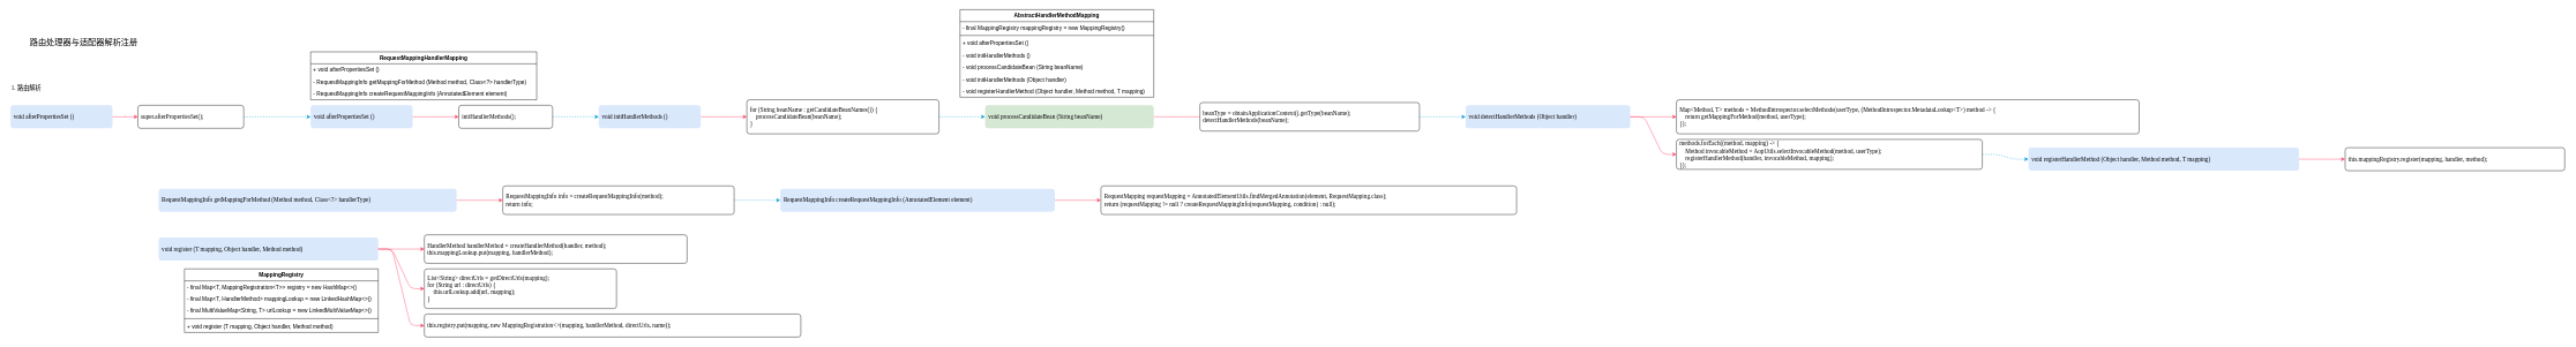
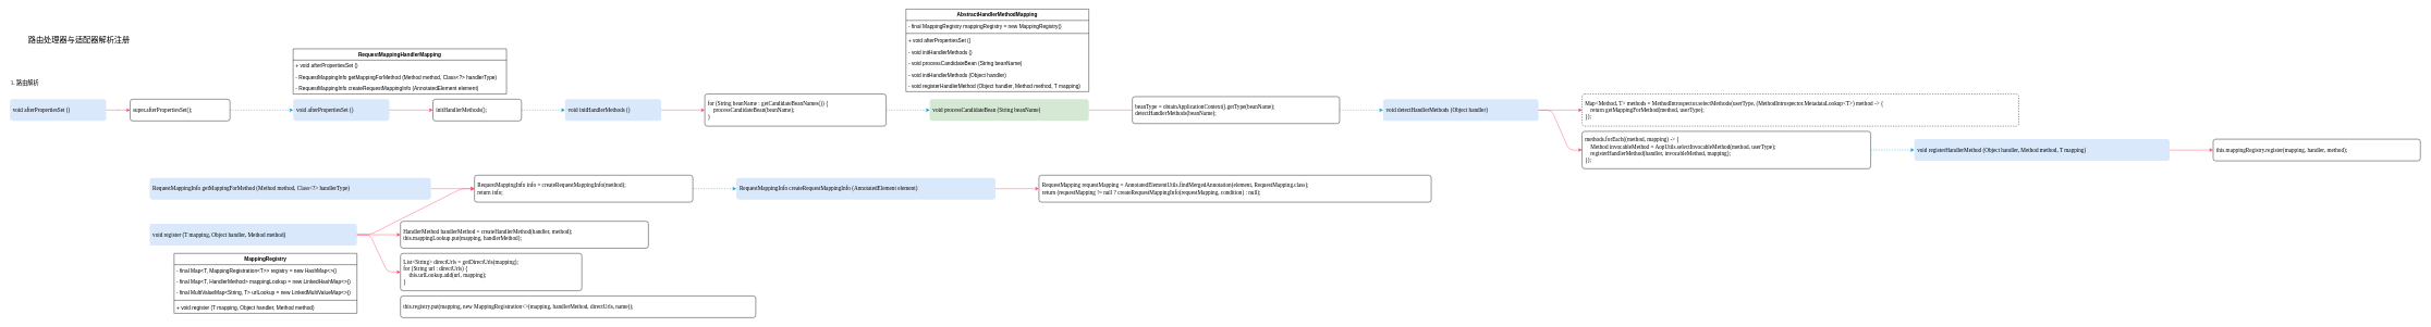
  <mxCell id="0" />
  <mxCell id="1" parent="0" />
  <mxCell id="2" value="路由处理器与适配器解析注册" style="text;html=1;align=left;verticalAlign=middle;resizable=0;points=[];autosize=1;fontSize=18;fontFamily=source code pro;" vertex="1" parent="1"><mxGeometry x="60" y="78" width="135.5" height="25" as="geometry" /></mxCell>
  <mxCell id="3" value="1. 路由解析" style="text;html=1;align=left;verticalAlign=middle;resizable=0;points=[];autosize=1;fontSize=13;fontFamily=source code pro;" vertex="1" parent="1"><mxGeometry x="20" y="178" width="84.5" height="25" as="geometry" /></mxCell>
  <mxCell id="4" value="void afterPropertiesSet ()" style="rounded=1;whiteSpace=wrap;html=1;fontFamily=source code pro;fontSize=13;align=left;spacingLeft=5;arcSize=12;absoluteArcSize=1;strokeColor=none;fillColor=#DAE8FC;" vertex="1" parent="1"><mxGeometry x="20" y="228" width="221" height="50" as="geometry" /></mxCell>
  <mxCell id="5" value="super.afterPropertiesSet();" style="rounded=1;whiteSpace=wrap;html=1;fontFamily=source code pro;fontSize=13;align=left;spacingLeft=5;arcSize=12;absoluteArcSize=1;" vertex="1" parent="1"><mxGeometry x="296" y="228" width="229.5" height="50" as="geometry" /></mxCell>
  <mxCell id="6" value="" style="edgeStyle=entityRelationEdgeStyle;rounded=1;orthogonalLoop=1;jettySize=auto;html=1;strokeColor=#FE4365;fontFamily=source code pro;fontSize=13;exitX=1;exitY=0.5;exitDx=0;exitDy=0;" edge="1" parent="1" source="4" target="5"><mxGeometry y="130" as="geometry" /></mxCell>
  <mxCell id="7" value="void afterPropertiesSet ()" style="rounded=1;whiteSpace=wrap;html=1;fontFamily=source code pro;fontSize=13;align=left;spacingLeft=5;arcSize=12;absoluteArcSize=1;strokeColor=none;fillColor=#DAE8FC;" vertex="1" parent="1"><mxGeometry x="670.5" y="228" width="221" height="50" as="geometry" /></mxCell>
  <mxCell id="8" value="" style="edgeStyle=entityRelationEdgeStyle;rounded=1;orthogonalLoop=1;jettySize=auto;html=1;strokeColor=#019ED5;fontFamily=source code pro;fontSize=13;exitX=1;exitY=0.5;exitDx=0;exitDy=0;dashed=1;" edge="1" parent="1" source="5" target="7"><mxGeometry y="130" as="geometry" /></mxCell>
  <mxCell id="9" value="initHandlerMethods();" style="rounded=1;whiteSpace=wrap;html=1;fontFamily=source code pro;fontSize=13;align=left;spacingLeft=5;arcSize=12;absoluteArcSize=1;" vertex="1" parent="1"><mxGeometry x="991.5" y="228" width="203.5" height="50" as="geometry" /></mxCell>
  <mxCell id="10" value="" style="edgeStyle=entityRelationEdgeStyle;rounded=1;orthogonalLoop=1;jettySize=auto;html=1;strokeColor=#FE4365;fontFamily=source code pro;fontSize=13;exitX=1;exitY=0.5;exitDx=0;exitDy=0;" edge="1" parent="1" source="7" target="9"><mxGeometry y="130" as="geometry" /></mxCell>
  <mxCell id="11" value="void initHandlerMethods ()" style="rounded=1;whiteSpace=wrap;html=1;fontFamily=source code pro;fontSize=13;align=left;spacingLeft=5;arcSize=12;absoluteArcSize=1;strokeColor=none;fillColor=#DAE8FC;" vertex="1" parent="1"><mxGeometry x="1295" y="228" width="221" height="50" as="geometry" /></mxCell>
  <mxCell id="12" value="" style="edgeStyle=entityRelationEdgeStyle;rounded=1;orthogonalLoop=1;jettySize=auto;html=1;strokeColor=#019ED5;fontFamily=source code pro;fontSize=13;exitX=1;exitY=0.5;exitDx=0;exitDy=0;dashed=1;" edge="1" parent="1" source="9" target="11"><mxGeometry y="130" as="geometry" /></mxCell>
  <mxCell id="13" value="for (String beanName : getCandidateBeanNames()) {&lt;br/&gt;&amp;nbsp;&amp;nbsp;&amp;nbsp;&amp;nbsp;processCandidateBean(beanName);&lt;br/&gt;}" style="rounded=1;whiteSpace=wrap;html=1;fontFamily=source code pro;fontSize=13;align=left;spacingLeft=5;arcSize=12;absoluteArcSize=1;" vertex="1" parent="1"><mxGeometry x="1616" y="216" width="416.5" height="74" as="geometry" /></mxCell>
  <mxCell id="14" value="" style="edgeStyle=entityRelationEdgeStyle;rounded=1;orthogonalLoop=1;jettySize=auto;html=1;strokeColor=#FE4365;fontFamily=source code pro;fontSize=13;exitX=1;exitY=0.5;exitDx=0;exitDy=0;" edge="1" parent="1" source="11" target="13"><mxGeometry y="130" as="geometry" /></mxCell>
  <mxCell id="15" value="void processCandidateBean (String beanName)" style="rounded=1;whiteSpace=wrap;html=1;fontFamily=source code pro;fontSize=13;align=left;spacingLeft=5;arcSize=12;absoluteArcSize=1;strokeColor=none;fillColor=#d5e8d4;" vertex="1" parent="1"><mxGeometry x="2132.5" y="228" width="365.5" height="50" as="geometry" /></mxCell>
  <mxCell id="16" value="" style="edgeStyle=entityRelationEdgeStyle;rounded=1;orthogonalLoop=1;jettySize=auto;html=1;strokeColor=#019ED5;fontFamily=source code pro;fontSize=13;exitX=1;exitY=0.5;exitDx=0;exitDy=0;dashed=1;" edge="1" parent="1" source="13" target="15"><mxGeometry y="130" as="geometry" /></mxCell>
  <mxCell id="17" value="beanType = obtainApplicationContext().getType(beanName);&lt;br/&gt;detectHandlerMethods(beanName);" style="rounded=1;whiteSpace=wrap;html=1;fontFamily=source code pro;fontSize=13;align=left;spacingLeft=5;arcSize=12;absoluteArcSize=1;" vertex="1" parent="1"><mxGeometry x="2598" y="222" width="476" height="62" as="geometry" /></mxCell>
  <mxCell id="18" value="" style="edgeStyle=entityRelationEdgeStyle;rounded=1;orthogonalLoop=1;jettySize=auto;html=1;strokeColor=#FE4365;fontFamily=source code pro;fontSize=13;exitX=1;exitY=0.5;exitDx=0;exitDy=0;endArrow=none;" edge="1" parent="1" source="15" target="17"><mxGeometry y="130" as="geometry" /></mxCell>
  <mxCell id="19" value="void detectHandlerMethods (Object handler)" style="rounded=1;whiteSpace=wrap;html=1;fontFamily=source code pro;fontSize=13;align=left;spacingLeft=5;arcSize=12;absoluteArcSize=1;strokeColor=none;fillColor=#DAE8FC;" vertex="1" parent="1"><mxGeometry x="3174" y="228" width="357" height="50" as="geometry" /></mxCell>
  <mxCell id="20" value="" style="edgeStyle=entityRelationEdgeStyle;rounded=1;orthogonalLoop=1;jettySize=auto;html=1;strokeColor=#019ED5;fontFamily=source code pro;fontSize=13;exitX=1;exitY=0.5;exitDx=0;exitDy=0;dashed=1;" edge="1" parent="1" source="17" target="19"><mxGeometry y="130" as="geometry" /></mxCell>
- <mxCell id="21" value="Map&amp;lt;Method, T&amp;gt; methods = MethodIntrospector.selectMethods(userType, (MethodIntrospector.MetadataLookup&amp;lt;T&amp;gt;) method -&amp;gt; {&lt;br/&gt;&amp;nbsp;&amp;nbsp;&amp;nbsp;&amp;nbsp;return getMappingForMethod(method, userType);&lt;br/&gt;});" style="rounded=1;whiteSpace=wrap;html=1;fontFamily=source code pro;fontSize=13;align=left;spacingLeft=5;arcSize=12;absoluteArcSize=1;" vertex="1" parent="1"><mxGeometry x="3631" y="216" width="1003" height="74" as="geometry" /></mxCell>
+ <mxCell id="21" value="Map&amp;lt;Method, T&amp;gt; methods = MethodIntrospector.selectMethods(userType, (MethodIntrospector.MetadataLookup&amp;lt;T&amp;gt;) method -&amp;gt; {&lt;br/&gt;&amp;nbsp;&amp;nbsp;&amp;nbsp;&amp;nbsp;return getMappingForMethod(method, userType);&lt;br/&gt;});" style="rounded=1;whiteSpace=wrap;html=1;fontFamily=source code pro;fontSize=13;align=left;spacingLeft=5;arcSize=12;absoluteArcSize=1;dashed=1;" vertex="1" parent="1"><mxGeometry x="3631" y="216" width="1003" height="74" as="geometry" /></mxCell>
  <mxCell id="22" value="" style="edgeStyle=entityRelationEdgeStyle;rounded=1;orthogonalLoop=1;jettySize=auto;html=1;strokeColor=#FE4365;fontFamily=source code pro;fontSize=13;exitX=1;exitY=0.5;exitDx=0;exitDy=0;" edge="1" parent="1" source="19" target="21"><mxGeometry y="130" as="geometry" /></mxCell>
- <mxCell id="23" value="methods.forEach((method, mapping) -&amp;gt; {&lt;br/&gt;&amp;nbsp;&amp;nbsp;&amp;nbsp;&amp;nbsp;Method invocableMethod = AopUtils.selectInvocableMethod(method, userType);&lt;br/&gt;&amp;nbsp;&amp;nbsp;&amp;nbsp;&amp;nbsp;registerHandlerMethod(handler, invocableMethod, mapping);&lt;br/&gt;});" style="rounded=1;whiteSpace=wrap;html=1;fontFamily=source code pro;fontSize=13;align=left;spacingLeft=5;arcSize=12;absoluteArcSize=1;" vertex="1" parent="1"><mxGeometry x="3631" y="302" width="663" height="65" as="geometry" /></mxCell>
+ <mxCell id="23" value="methods.forEach((method, mapping) -&amp;gt; {&lt;br/&gt;&amp;nbsp;&amp;nbsp;&amp;nbsp;&amp;nbsp;Method invocableMethod = AopUtils.selectInvocableMethod(method, userType);&lt;br/&gt;&amp;nbsp;&amp;nbsp;&amp;nbsp;&amp;nbsp;registerHandlerMethod(handler, invocableMethod, mapping);&lt;br/&gt;});" style="rounded=1;whiteSpace=wrap;html=1;fontFamily=source code pro;fontSize=13;align=left;spacingLeft=5;arcSize=12;absoluteArcSize=1;" vertex="1" parent="1"><mxGeometry x="3631" y="302" width="663" height="86" as="geometry" /></mxCell>
  <mxCell id="24" value="" style="edgeStyle=entityRelationEdgeStyle;rounded=1;orthogonalLoop=1;jettySize=auto;html=1;strokeColor=#FE4365;fontFamily=source code pro;fontSize=13;exitX=1;exitY=0.5;exitDx=0;exitDy=0;" edge="1" parent="1" source="19" target="23"><mxGeometry y="130" as="geometry" /></mxCell>
  <mxCell id="25" value="void registerHandlerMethod (Object handler, Method method, T mapping)" style="rounded=1;whiteSpace=wrap;html=1;fontFamily=source code pro;fontSize=13;align=left;spacingLeft=5;arcSize=12;absoluteArcSize=1;strokeColor=none;fillColor=#DAE8FC;" vertex="1" parent="1"><mxGeometry x="4394" y="320" width="586.5" height="50" as="geometry" /></mxCell>
  <mxCell id="26" value="" style="edgeStyle=entityRelationEdgeStyle;rounded=1;orthogonalLoop=1;jettySize=auto;html=1;strokeColor=#019ED5;fontFamily=source code pro;fontSize=13;exitX=1;exitY=0.5;exitDx=0;exitDy=0;dashed=1;" edge="1" parent="1" source="23" target="25"><mxGeometry y="130" as="geometry" /></mxCell>
  <mxCell id="27" value="this.mappingRegistry.register(mapping, handler, method);" style="rounded=1;whiteSpace=wrap;html=1;fontFamily=source code pro;fontSize=13;align=left;spacingLeft=5;arcSize=12;absoluteArcSize=1;" vertex="1" parent="1"><mxGeometry x="5080.5" y="320" width="476" height="50" as="geometry" /></mxCell>
  <mxCell id="28" value="" style="edgeStyle=entityRelationEdgeStyle;rounded=1;orthogonalLoop=1;jettySize=auto;html=1;strokeColor=#FE4365;fontFamily=source code pro;fontSize=13;exitX=1;exitY=0.5;exitDx=0;exitDy=0;" edge="1" parent="1" source="25" target="27"><mxGeometry y="130" as="geometry" /></mxCell>
  <mxCell id="29" value="RequestMappingInfo getMappingForMethod (Method method, Class&amp;lt;?&amp;gt; handlerType)" style="rounded=1;whiteSpace=wrap;html=1;fontFamily=source code pro;fontSize=13;align=left;spacingLeft=5;arcSize=12;absoluteArcSize=1;strokeColor=none;fillColor=#DAE8FC;" vertex="1" parent="1"><mxGeometry x="341" y="409" width="646" height="50" as="geometry" /></mxCell>
  <mxCell id="30" value="RequestMappingInfo info = createRequestMappingInfo(method);&lt;br/&gt;return info;" style="rounded=1;whiteSpace=wrap;html=1;fontFamily=source code pro;fontSize=13;align=left;spacingLeft=5;arcSize=12;absoluteArcSize=1;" vertex="1" parent="1"><mxGeometry x="1087" y="403" width="501.5" height="62" as="geometry" /></mxCell>
  <mxCell id="31" value="" style="edgeStyle=entityRelationEdgeStyle;rounded=1;orthogonalLoop=1;jettySize=auto;html=1;strokeColor=#FE4365;fontFamily=source code pro;fontSize=13;exitX=1;exitY=0.5;exitDx=0;exitDy=0;" edge="1" parent="1" source="29" target="30"><mxGeometry x="321" y="119" as="geometry" /></mxCell>
  <mxCell id="32" value="RequestMappingInfo createRequestMappingInfo (AnnotatedElement element)" style="rounded=1;whiteSpace=wrap;html=1;fontFamily=source code pro;fontSize=13;align=left;spacingLeft=5;arcSize=12;absoluteArcSize=1;strokeColor=none;fillColor=#DAE8FC;" vertex="1" parent="1"><mxGeometry x="1688.5" y="409" width="595" height="50" as="geometry" /></mxCell>
  <mxCell id="33" value="" style="edgeStyle=entityRelationEdgeStyle;rounded=1;orthogonalLoop=1;jettySize=auto;html=1;strokeColor=#019ED5;fontFamily=source code pro;fontSize=13;exitX=1;exitY=0.5;exitDx=0;exitDy=0;dashed=1;" edge="1" parent="1" source="30" target="32"><mxGeometry x="321" y="119" as="geometry" /></mxCell>
  <mxCell id="34" value="RequestMapping requestMapping = AnnotatedElementUtils.findMergedAnnotation(element, RequestMapping.class);&lt;br/&gt;return (requestMapping != null ? createRequestMappingInfo(requestMapping, condition) : null);" style="rounded=1;whiteSpace=wrap;html=1;fontFamily=source code pro;fontSize=13;align=left;spacingLeft=5;arcSize=12;absoluteArcSize=1;" vertex="1" parent="1"><mxGeometry x="2383.5" y="403" width="901" height="62" as="geometry" /></mxCell>
  <mxCell id="35" value="" style="edgeStyle=entityRelationEdgeStyle;rounded=1;orthogonalLoop=1;jettySize=auto;html=1;strokeColor=#FE4365;fontFamily=source code pro;fontSize=13;exitX=1;exitY=0.5;exitDx=0;exitDy=0;" edge="1" parent="1" source="32" target="34"><mxGeometry x="321" y="119" as="geometry" /></mxCell>
  <mxCell id="36" value="void register (T mapping, Object handler, Method method)" style="rounded=1;whiteSpace=wrap;html=1;fontFamily=source code pro;fontSize=13;align=left;spacingLeft=5;arcSize=12;absoluteArcSize=1;strokeColor=none;fillColor=#DAE8FC;" vertex="1" parent="1"><mxGeometry x="341" y="515" width="476" height="50" as="geometry" /></mxCell>
  <mxCell id="37" value="HandlerMethod handlerMethod = createHandlerMethod(handler, method);&lt;br/&gt;this.mappingLookup.put(mapping, handlerMethod);" style="rounded=1;whiteSpace=wrap;html=1;fontFamily=source code pro;fontSize=13;align=left;spacingLeft=5;arcSize=12;absoluteArcSize=1;" vertex="1" parent="1"><mxGeometry x="917" y="509" width="569.5" height="62" as="geometry" /></mxCell>
  <mxCell id="38" value="" style="edgeStyle=entityRelationEdgeStyle;rounded=1;orthogonalLoop=1;jettySize=auto;html=1;strokeColor=#FE4365;fontFamily=source code pro;fontSize=13;exitX=1;exitY=0.5;exitDx=0;exitDy=0;" edge="1" parent="1" source="36" target="37"><mxGeometry x="321" y="119" as="geometry" /></mxCell>
  <mxCell id="39" value="List&amp;lt;String&amp;gt; directUrls = getDirectUrls(mapping);&lt;br/&gt;for (String url : directUrls) {&lt;br/&gt;&amp;nbsp;&amp;nbsp;&amp;nbsp;&amp;nbsp;this.urlLookup.add(url, mapping);&lt;br/&gt;}" style="rounded=1;whiteSpace=wrap;html=1;fontFamily=source code pro;fontSize=13;align=left;spacingLeft=5;arcSize=12;absoluteArcSize=1;" vertex="1" parent="1"><mxGeometry x="917" y="583" width="416.5" height="86" as="geometry" /></mxCell>
  <mxCell id="40" value="" style="edgeStyle=entityRelationEdgeStyle;rounded=1;orthogonalLoop=1;jettySize=auto;html=1;strokeColor=#FE4365;fontFamily=source code pro;fontSize=13;exitX=1;exitY=0.5;exitDx=0;exitDy=0;" edge="1" parent="1" source="36" target="39"><mxGeometry x="321" y="119" as="geometry" /></mxCell>
  <mxCell id="41" value="this.registry.put(mapping, new MappingRegistration&amp;lt;&amp;gt;(mapping, handlerMethod, directUrls, name));" style="rounded=1;whiteSpace=wrap;html=1;fontFamily=source code pro;fontSize=13;align=left;spacingLeft=5;arcSize=12;absoluteArcSize=1;" vertex="1" parent="1"><mxGeometry x="917" y="681" width="816" height="50" as="geometry" /></mxCell>
- <mxCell id="42" value="" style="edgeStyle=entityRelationEdgeStyle;rounded=1;orthogonalLoop=1;jettySize=auto;html=1;strokeColor=#FE4365;fontFamily=source code pro;fontSize=13;exitX=1;exitY=0.5;exitDx=0;exitDy=0;" edge="1" parent="1" source="36" target="41"><mxGeometry x="321" y="119" as="geometry" /></mxCell>
+ <mxCell id="42" value="" style="edgeStyle=entityRelationEdgeStyle;rounded=1;orthogonalLoop=1;jettySize=auto;html=1;strokeColor=#FE4365;fontFamily=source code pro;fontSize=13;exitX=1;exitY=0.5;exitDx=0;exitDy=0;" edge="1" parent="1" source="36" target="30"><mxGeometry x="321" y="119" as="geometry" /></mxCell>
  <mxCell id="43" value="RequestMappingHandlerMapping" style="swimlane;fontStyle=1;childLayout=stackLayout;horizontal=1;startSize=26;horizontalStack=0;resizeParent=1;resizeParentMax=0;resizeLast=0;collapsible=1;marginBottom=0;" vertex="1" parent="1"><mxGeometry x="670.5" y="112" width="490" height="104" as="geometry" /></mxCell>
  <mxCell id="44" value="+ void afterPropertiesSet ()" style="text;strokeColor=none;fillColor=none;align=left;verticalAlign=top;spacingLeft=4;spacingRight=4;overflow=hidden;rotatable=0;points=[[0,0.5],[1,0.5]];portConstraint=eastwest;" vertex="1" parent="43"><mxGeometry y="26" width="490" height="26" as="geometry" /></mxCell>
  <mxCell id="45" value="- RequestMappingInfo getMappingForMethod (Method method, Class&lt;?&gt; handlerType)" style="text;strokeColor=none;fillColor=none;align=left;verticalAlign=top;spacingLeft=4;spacingRight=4;overflow=hidden;rotatable=0;points=[[0,0.5],[1,0.5]];portConstraint=eastwest;" vertex="1" parent="43"><mxGeometry y="52" width="490" height="26" as="geometry" /></mxCell>
  <mxCell id="46" value="- RequestMappingInfo createRequestMappingInfo (AnnotatedElement element)" style="text;strokeColor=none;fillColor=none;align=left;verticalAlign=top;spacingLeft=4;spacingRight=4;overflow=hidden;rotatable=0;points=[[0,0.5],[1,0.5]];portConstraint=eastwest;" vertex="1" parent="43"><mxGeometry y="78" width="490" height="26" as="geometry" /></mxCell>
  <mxCell id="47" value="AbstractHandlerMethodMapping" style="swimlane;fontStyle=1;childLayout=stackLayout;horizontal=1;startSize=26;horizontalStack=0;resizeParent=1;resizeParentMax=0;resizeLast=0;collapsible=1;marginBottom=0;" vertex="1" parent="1"><mxGeometry x="2078" y="20.5" width="420" height="190" as="geometry" /></mxCell>
  <mxCell id="48" value="- final MappingRegistry mappingRegistry = new MappingRegistry()" style="text;strokeColor=none;fillColor=none;align=left;verticalAlign=top;spacingLeft=4;spacingRight=4;overflow=hidden;rotatable=0;points=[[0,0.5],[1,0.5]];portConstraint=eastwest;" vertex="1" parent="47"><mxGeometry y="26" width="420" height="26" as="geometry" /></mxCell>
  <mxCell id="49" value="" style="line;strokeWidth=1;fillColor=none;align=left;verticalAlign=middle;spacingTop=-1;spacingLeft=3;spacingRight=3;rotatable=0;labelPosition=right;points=[];portConstraint=eastwest;" vertex="1" parent="47"><mxGeometry y="52" width="420" height="8" as="geometry" /></mxCell>
  <mxCell id="50" value="+ void afterPropertiesSet ()" style="text;strokeColor=none;fillColor=none;align=left;verticalAlign=top;spacingLeft=4;spacingRight=4;overflow=hidden;rotatable=0;points=[[0,0.5],[1,0.5]];portConstraint=eastwest;" vertex="1" parent="47"><mxGeometry y="60" width="420" height="26" as="geometry" /></mxCell>
  <mxCell id="51" value="- void initHandlerMethods ()" style="text;strokeColor=none;fillColor=none;align=left;verticalAlign=top;spacingLeft=4;spacingRight=4;overflow=hidden;rotatable=0;points=[[0,0.5],[1,0.5]];portConstraint=eastwest;" vertex="1" parent="47"><mxGeometry y="86" width="420" height="26" as="geometry" /></mxCell>
  <mxCell id="52" value="- void processCandidateBean (String beanName)" style="text;strokeColor=none;fillColor=none;align=left;verticalAlign=top;spacingLeft=4;spacingRight=4;overflow=hidden;rotatable=0;points=[[0,0.5],[1,0.5]];portConstraint=eastwest;" vertex="1" parent="47"><mxGeometry y="112" width="420" height="26" as="geometry" /></mxCell>
  <mxCell id="53" value="- void initHandlerMethods (Object handler)" style="text;strokeColor=none;fillColor=none;align=left;verticalAlign=top;spacingLeft=4;spacingRight=4;overflow=hidden;rotatable=0;points=[[0,0.5],[1,0.5]];portConstraint=eastwest;" vertex="1" parent="47"><mxGeometry y="138" width="420" height="26" as="geometry" /></mxCell>
  <mxCell id="54" value="- void registerHandlerMethod (Object handler, Method method, T mapping)" style="text;strokeColor=none;fillColor=none;align=left;verticalAlign=top;spacingLeft=4;spacingRight=4;overflow=hidden;rotatable=0;points=[[0,0.5],[1,0.5]];portConstraint=eastwest;" vertex="1" parent="47"><mxGeometry y="164" width="420" height="26" as="geometry" /></mxCell>
  <mxCell id="55" value="MappingRegistry" style="swimlane;fontStyle=1;childLayout=stackLayout;horizontal=1;startSize=26;horizontalStack=0;resizeParent=1;resizeParentMax=0;resizeLast=0;collapsible=1;marginBottom=0;" vertex="1" parent="1"><mxGeometry x="397" y="583" width="420" height="138" as="geometry" /></mxCell>
  <mxCell id="56" value="- final Map&lt;T, MappingRegistration&lt;T&gt;&gt; registry = new HashMap&lt;&gt;()" style="text;strokeColor=none;fillColor=none;align=left;verticalAlign=top;spacingLeft=4;spacingRight=4;overflow=hidden;rotatable=0;points=[[0,0.5],[1,0.5]];portConstraint=eastwest;" vertex="1" parent="55"><mxGeometry y="26" width="420" height="26" as="geometry" /></mxCell>
  <mxCell id="57" value="- final Map&lt;T, HandlerMethod&gt; mappingLookup = new LinkedHashMap&lt;&gt;()" style="text;strokeColor=none;fillColor=none;align=left;verticalAlign=top;spacingLeft=4;spacingRight=4;overflow=hidden;rotatable=0;points=[[0,0.5],[1,0.5]];portConstraint=eastwest;" vertex="1" parent="55"><mxGeometry y="52" width="420" height="26" as="geometry" /></mxCell>
  <mxCell id="58" value="- final MultiValueMap&lt;String, T&gt; urlLookup = new LinkedMultiValueMap&lt;&gt;()" style="text;strokeColor=none;fillColor=none;align=left;verticalAlign=top;spacingLeft=4;spacingRight=4;overflow=hidden;rotatable=0;points=[[0,0.5],[1,0.5]];portConstraint=eastwest;" vertex="1" parent="55"><mxGeometry y="78" width="420" height="26" as="geometry" /></mxCell>
  <mxCell id="59" value="" style="line;strokeWidth=1;fillColor=none;align=left;verticalAlign=middle;spacingTop=-1;spacingLeft=3;spacingRight=3;rotatable=0;labelPosition=right;points=[];portConstraint=eastwest;" vertex="1" parent="55"><mxGeometry y="104" width="420" height="8" as="geometry" /></mxCell>
  <mxCell id="60" value="+ void register (T mapping, Object handler, Method method)" style="text;strokeColor=none;fillColor=none;align=left;verticalAlign=top;spacingLeft=4;spacingRight=4;overflow=hidden;rotatable=0;points=[[0,0.5],[1,0.5]];portConstraint=eastwest;" vertex="1" parent="55"><mxGeometry y="112" width="420" height="26" as="geometry" /></mxCell>
